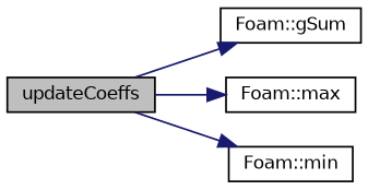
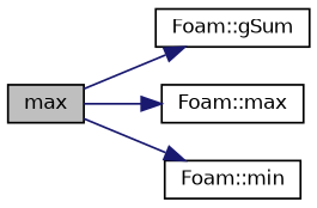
  digraph {
    rankdir=LR
    node [color=black fontname=Helvetica fontsize=10 shape=record]
    edge [color=midnightblue fontname=Helvetica fontsize=10 labelfontname=Helvetica labelfontsize=10 style=solid]
-   n1 [fillcolor=grey75 fontcolor=black height=0.2 label=updateCoeffs style=filled width=0.4]
+   n1 [fillcolor=grey75 fontcolor=black height=0.2 label=max style=filled width=0.4]
    n2 [height=0.2 label="Foam::gSum" width=0.4]
    n3 [height=0.2 label="Foam::max" width=0.4]
    n4 [height=0.2 label="Foam::min" width=0.4]
    n1 -> n2
    n1 -> n3
    n1 -> n4
  }
